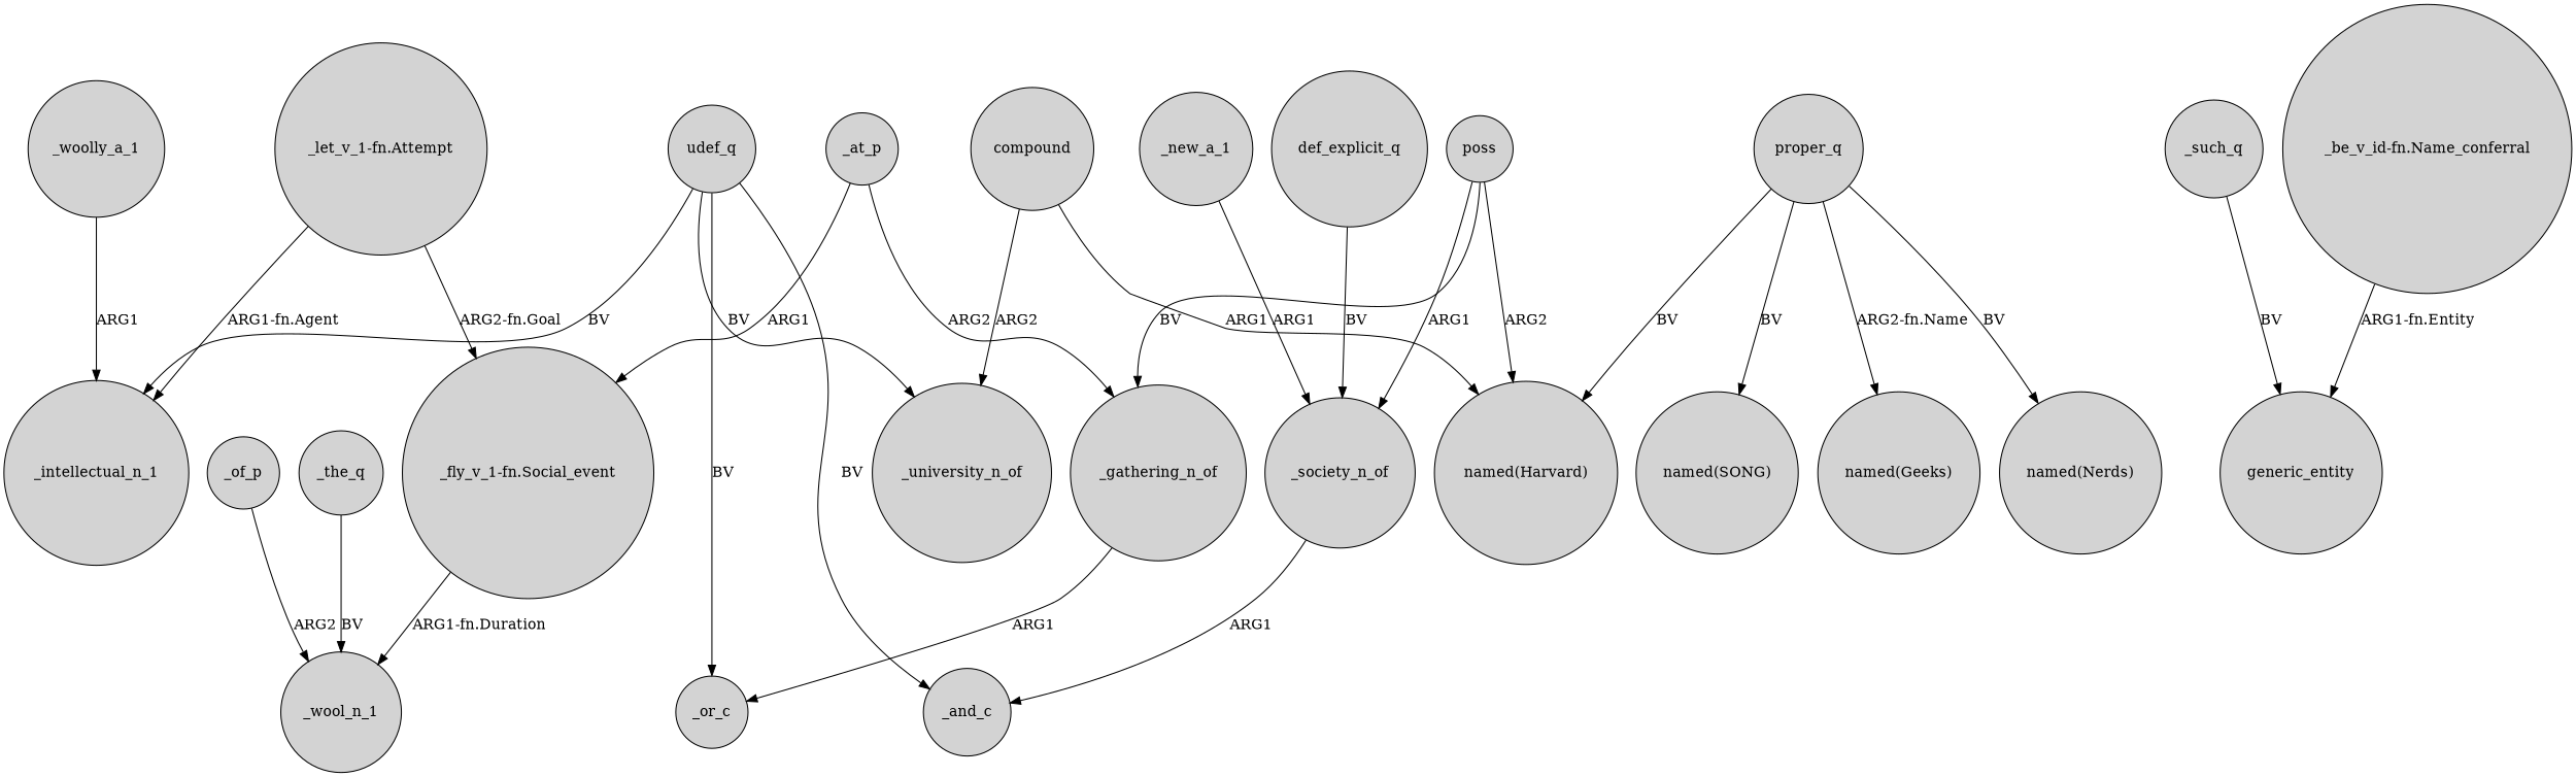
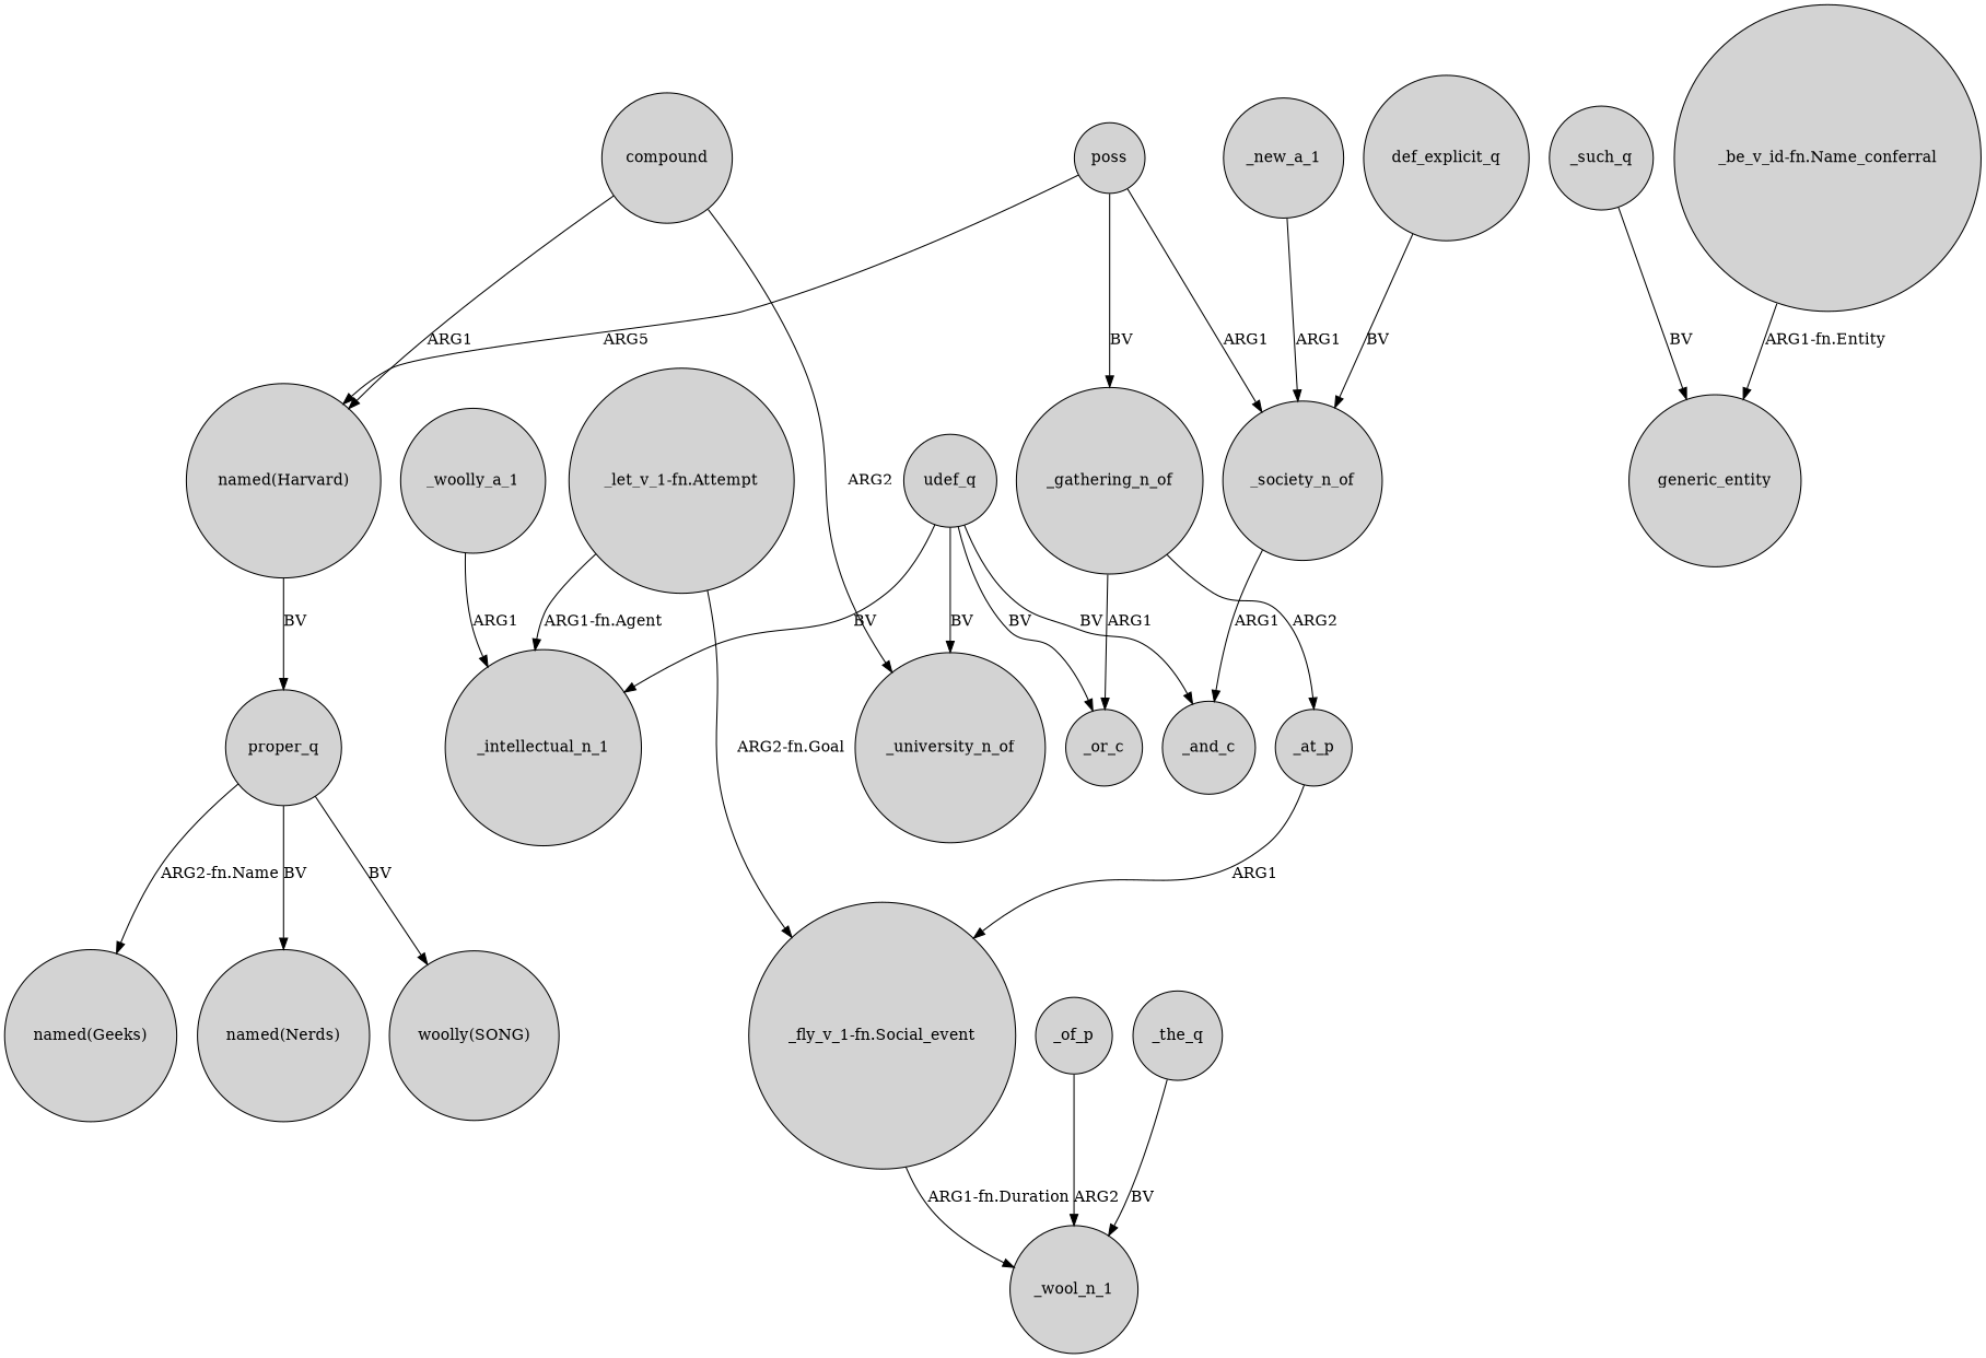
  digraph {
    node [shape=circle style=filled]
    "_let_v_1-fn.Attempt"
    _intellectual_n_1
    "_fly_v_1-fn.Social_event"
    _wool_n_1
    compound
    _university_n_of
    "named(Harvard)"
    proper_q
    "named(Geeks)"
    "named(Nerds)"
-   "named(SONG)"
+   "named(SONG)" [label="woolly(SONG)"]
    _gathering_n_of
    _or_c
    _at_p
    udef_q
    _and_c
    _new_a_1
    _society_n_of
    def_explicit_q
    _of_p
    _the_q
    _such_q
    generic_entity
    _woolly_a_1
    "_be_v_id-fn.Name_conferral"
    poss
    "_let_v_1-fn.Attempt" -> _intellectual_n_1 [label="ARG1-fn.Agent"]
    "_let_v_1-fn.Attempt" -> "_fly_v_1-fn.Social_event" [label="ARG2-fn.Goal"]
    "_fly_v_1-fn.Social_event" -> _wool_n_1 [label="ARG1-fn.Duration"]
    compound -> _university_n_of [label=ARG2]
    compound -> "named(Harvard)" [label=ARG1]
-   proper_q -> "named(Harvard)" [label=BV]
+   "named(Harvard)" -> proper_q [label=BV]
    proper_q -> "named(Geeks)" [label="ARG2-fn.Name"]
    proper_q -> "named(Nerds)" [label=BV]
    proper_q -> "named(SONG)" [label=BV]
    _gathering_n_of -> _or_c [label=ARG1]
    _at_p -> "_fly_v_1-fn.Social_event" [label=ARG1]
-   _at_p -> _gathering_n_of [label=ARG2]
+   _gathering_n_of -> _at_p [label=ARG2]
    udef_q -> _intellectual_n_1 [label=BV]
    udef_q -> _university_n_of [label=BV]
    udef_q -> _or_c [label=BV]
    udef_q -> _and_c [label=BV]
    _new_a_1 -> _society_n_of [label=ARG1]
    _society_n_of -> _and_c [label=ARG1]
    def_explicit_q -> _society_n_of [label=BV]
    _of_p -> _wool_n_1 [label=ARG2]
    _the_q -> _wool_n_1 [label=BV]
    _such_q -> generic_entity [label=BV]
    _woolly_a_1 -> _intellectual_n_1 [label=ARG1]
    "_be_v_id-fn.Name_conferral" -> generic_entity [label="ARG1-fn.Entity"]
-   poss -> "named(Harvard)" [label=ARG2]
+   poss -> "named(Harvard)" [label=ARG5]
    poss -> _gathering_n_of [label=BV]
    poss -> _society_n_of [label=ARG1]
  }
